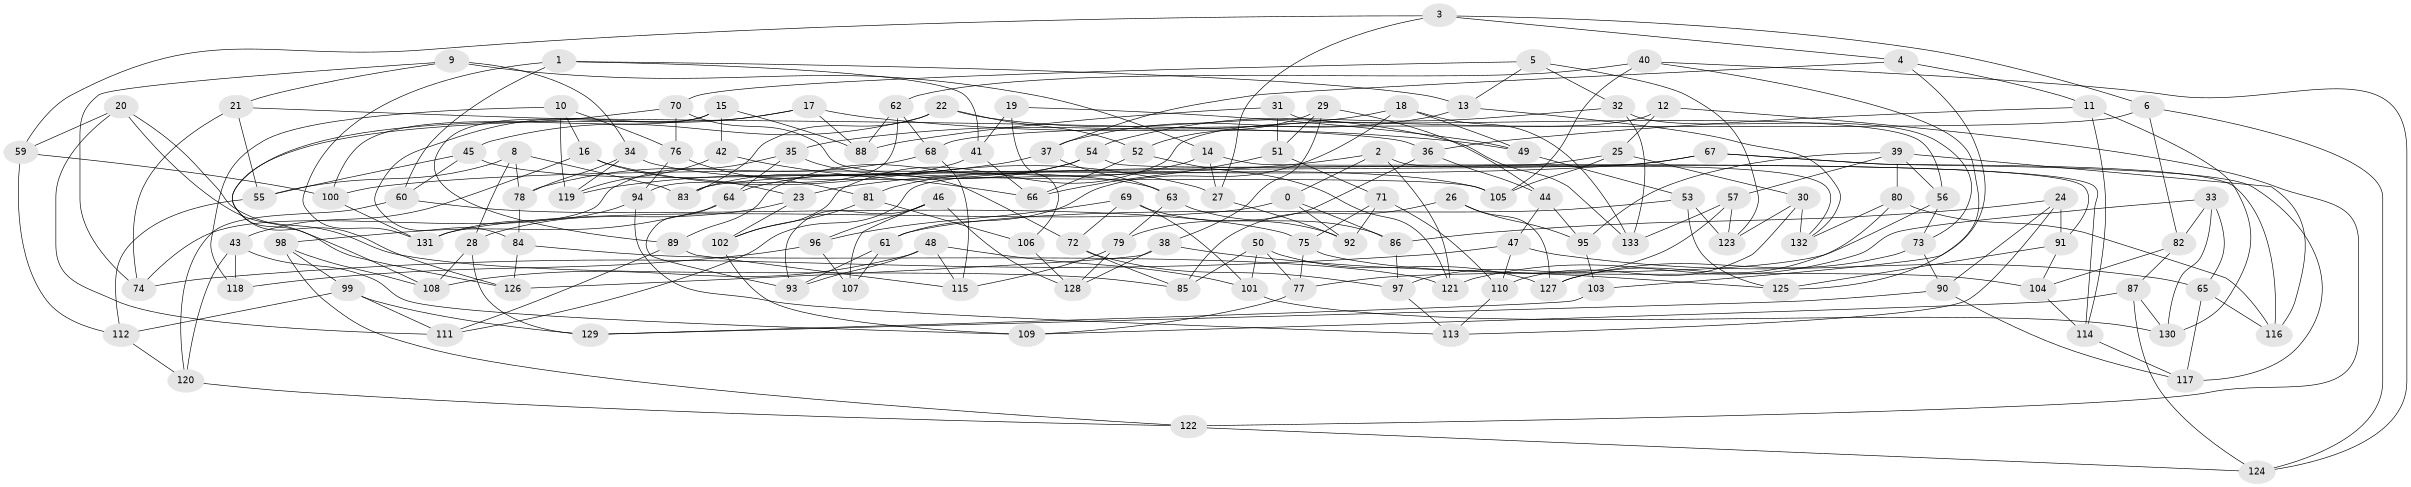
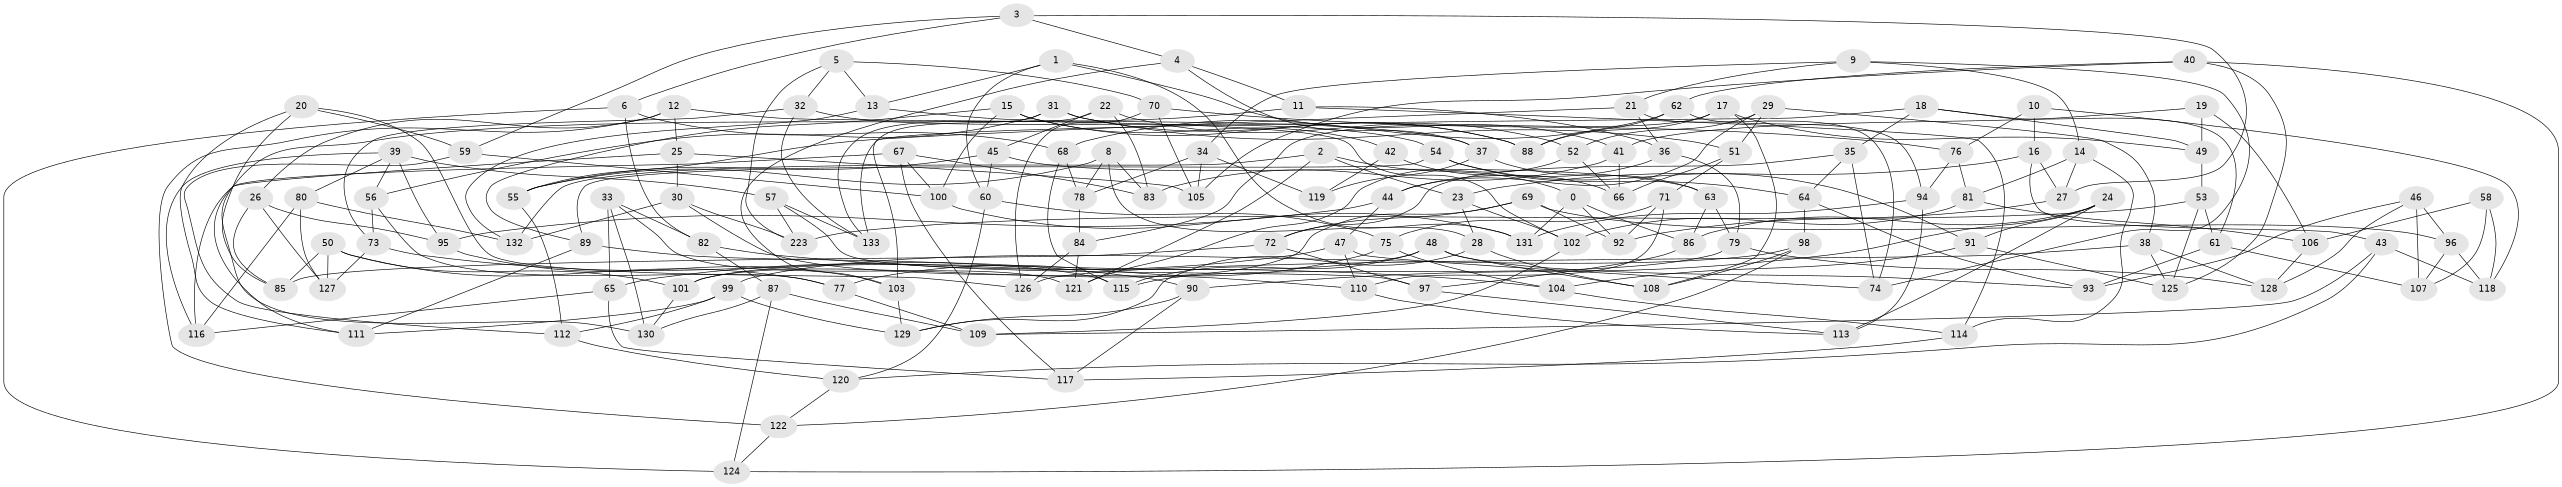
  graph {
    fontname="DejaVu Sans"
    node [color=gray90 fontname="DejaVu Sans" style=filled]
    edge [fontname="DejaVu Sans"]
    1
    13
    41
    60
    131
    132
    37
    83
    66
    120
    75
    n12 [label=0]
    2
    23
    121
    86
    92
    28
    102
    3
    4
    6
    27
    59
    11
    103
    68
    82
    124
    100
    112
    36
    114
    130
    119
    63
    129
    5
    32
    70
-   123
+   123 [label=223]
    133
    54
    73
    76
    126
    105
    78
    115
    104
    87
    97
    8
    55
    108
    84
    9
    14
    21
    34
    74
    81
    10
    16
    118
    43
    94
    44
    79
    117
    12
    25
    26
    122
    111
    30
    85
    95
    127
    109
    106
    15
    42
    88
    89
    17
    49
    53
    18
    35
    61
    64
    72
    93
    107
    19
    80
    116
    128
    20
    22
    45
    52
    24
    90
    91
    113
    125
    110
    29
    38
    51
    47
    71
    31
    56
    77
    33
    65
    98
    39
    57
    40
    62
+   58
    46
    96
    48
    101
    50
    99
    67
    69
    1 -- 13
    1 -- 41
    1 -- 60
    1 -- 131
    13 -- 132
    13 -- 37
    41 -- 83
    41 -- 66
    60 -- 120
    60 -- 75
    37 -- 119
    37 -- 63
    120 -- 122
    75 -- 104
    75 -- 77
    n12 -- 131
    n12 -- 86
    n12 -- 92
    2 -- 132
    2 -- n12
    2 -- 23
    2 -- 121
    23 -- 28
    23 -- 102
    86 -- 97
    28 -- 129
    28 -- 108
    102 -- 109
    3 -- 4
    3 -- 6
    3 -- 27
    3 -- 59
    4 -- 37
    4 -- 11
    4 -- 103
    6 -- 68
    6 -- 82
    6 -- 124
    27 -- 92
    59 -- 100
    59 -- 112
    11 -- 36
    11 -- 114
    11 -- 130
    103 -- 129
    68 -- 78
    68 -- 115
    82 -- 104
    82 -- 87
    100 -- 131
    112 -- 120
    36 -- 44
    36 -- 79
    114 -- 117
    63 -- 86
    63 -- 79
    5 -- 13
    5 -- 32
    5 -- 70
    5 -- 123
    32 -- 133
    32 -- 54
    32 -- 73
    70 -- 76
    70 -- 126
    70 -- 105
    54 -- 89
    54 -- 64
    54 -- 91
    73 -- 127
    73 -- 90
    76 -- 81
    76 -- 94
    78 -- 84
    104 -- 114
    87 -- 124
    87 -- 130
    87 -- 109
    97 -- 113
    8 -- 83
    8 -- 28
    8 -- 78
    8 -- 55
    55 -- 112
    84 -- 121
    84 -- 126
    9 -- 14
    9 -- 21
    9 -- 34
    9 -- 74
    14 -- 27
    14 -- 114
    14 -- 81
    21 -- 36
    21 -- 55
    21 -- 74
    34 -- 119
    34 -- 105
    34 -- 78
    81 -- 102
    81 -- 106
-   10 -- 119
    10 -- 76
    10 -- 16
    10 -- 118
    16 -- 23
    16 -- 27
    16 -- 43
    43 -- 120
    43 -- 118
    43 -- 109
    94 -- 131
    94 -- 113
    44 -- 95
    44 -- 47
    79 -- 115
    79 -- 128
    12 -- 102
    12 -- 25
+   12 -- 26
    12 -- 122
    25 -- 105
    25 -- 111
    25 -- 30
    26 -- 85
    26 -- 95
    26 -- 127
    122 -- 124
    30 -- 132
    30 -- 123
    30 -- 110
    95 -- 103
    106 -- 128
    15 -- 100
    15 -- 42
    15 -- 88
    15 -- 89
    42 -- 66
    42 -- 119
    89 -- 115
    89 -- 111
    17 -- 108
    17 -- 84
    17 -- 88
    17 -- 49
    49 -- 53
    53 -- 123
    53 -- 61
    53 -- 125
    18 -- 133
    18 -- 49
    18 -- 35
    18 -- 61
    35 -- 74
    35 -- 64
    35 -- 72
    61 -- 93
    61 -- 107
    64 -- 93
    64 -- 98
    72 -- 97
    72 -- 85
    19 -- 41
    19 -- 106
    19 -- 49
    80 -- 132
    80 -- 127
    80 -- 116
    20 -- 59
    20 -- 126
    20 -- 111
    20 -- 85
    22 -- 83
    22 -- 133
    22 -- 45
    22 -- 52
    45 -- 60
    45 -- 63
    45 -- 55
    52 -- 66
    52 -- 121
    24 -- 86
    24 -- 90
    24 -- 91
    24 -- 113
    90 -- 129
    90 -- 117
    91 -- 104
    91 -- 125
    110 -- 113
    29 -- 44
    29 -- 52
    29 -- 38
    29 -- 51
    38 -- 126
    38 -- 128
    38 -- 125
    51 -- 66
    51 -- 71
    47 -- 74
    47 -- 110
    47 -- 65
    71 -- 75
    71 -- 92
    71 -- 110
+   31 -- 103
    31 -- 88
    31 -- 51
    31 -- 56
    56 -- 73
    56 -- 77
    77 -- 109
    33 -- 121
    33 -- 82
    33 -- 130
    33 -- 65
    65 -- 117
    65 -- 116
    98 -- 108
    98 -- 122
    98 -- 99
    39 -- 95
    39 -- 80
    39 -- 116
    39 -- 56
    39 -- 57
    57 -- 123
    57 -- 133
    57 -- 97
    40 -- 124
    40 -- 105
    40 -- 125
    40 -- 62
    62 -- 68
    62 -- 94
    62 -- 88
+   58 -- 118
+   58 -- 106
+   58 -- 107
    46 -- 93
    46 -- 107
    46 -- 128
    46 -- 96
    96 -- 118
    96 -- 107
    48 -- 115
    48 -- 108
    48 -- 93
    48 -- 101
    101 -- 130
    50 -- 85
    50 -- 127
    50 -- 77
    50 -- 101
    99 -- 112
    99 -- 129
    99 -- 111
    67 -- 83
    67 -- 100
    67 -- 117
    67 -- 116
    69 -- 92
    69 -- 72
    69 -- 96
    69 -- 101
  }
